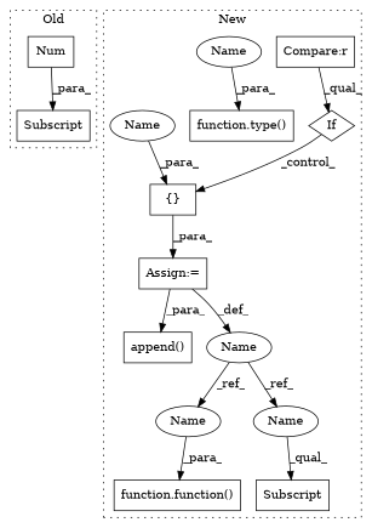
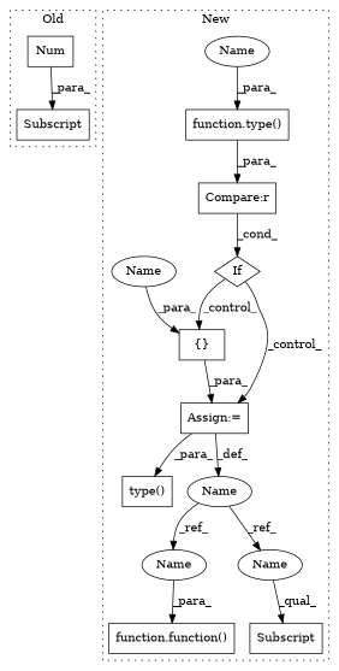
  digraph {
    node [a=87 l=15 shape=box]
    n1 [a=63 l="16,0" label=Subscript s="1388,0"]
    n2 [a=76 l=2 label=Num s=1401]
-   n3 [a=75 l="19,1" label="append()" s="1571,1670"]
+   n3 [a=75 l="19,1" label="type()" s="1571,1670"]
    n4 [a=68 l=3 label="Assign:=" s=1503]
    n5 [a=59 l="1,0" label="{}" s="1506,1522"]
    n6 [a=75 l="5,1" label="function.type()" s="1446,1466"]
    n7 [a=96 l="3,14" label=If s="1443,1474" shape=diamond]
    n8 [a=63 l="18,0" label=Subscript s="1611,0"]
    n9 [a=40 l=28 label="Compare:r" s=1446]
    n10 [label=Name s=1488 shape=ellipse]
    n11 [a=75 l="4,1" label="function.function()" s="1695,1714"]
    n12 [label=Name s=1451 shape=ellipse]
    n13 [label=Name s=1507 shape=ellipse]
    n14 [label=Name s=1699 shape=ellipse]
    n15 [label=Name s=1611 shape=ellipse]
    subgraph cluster_1 {
      label=Old
      style=dotted
      n1
      n2
    }
    subgraph cluster_2 {
      label=New
      style=dotted
      n3
      n4
      n5
      n6
      n7
      n8
      n9
      n10
      n11
      n12
      n13
      n14
      n15
    }
    n2 -> n1 [label=_para_]
    n4 -> n3 [label=_para_]
    n4 -> n10 [label=_def_]
    n5 -> n4 [label=_para_]
+   n6 -> n9 [label=_para_]
+   n7 -> n4 [label=_control_]
    n7 -> n5 [label=_control_]
-   n9 -> n7 [label=_qual_]
+   n9 -> n7 [label=_cond_]
    n10 -> n14 [label=_ref_]
    n10 -> n15 [label=_ref_]
    n12 -> n6 [label=_para_]
    n13 -> n5 [label=_para_]
    n14 -> n11 [label=_para_]
    n15 -> n8 [label=_qual_]
  }
